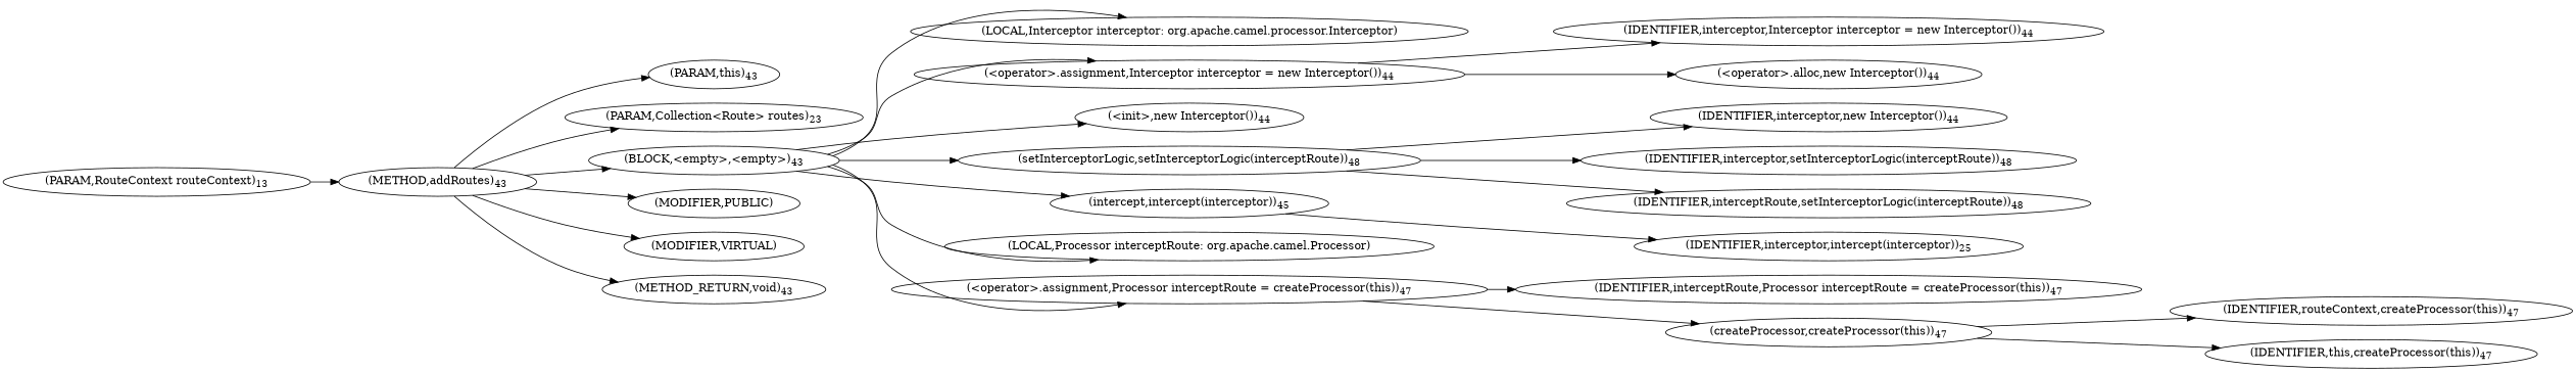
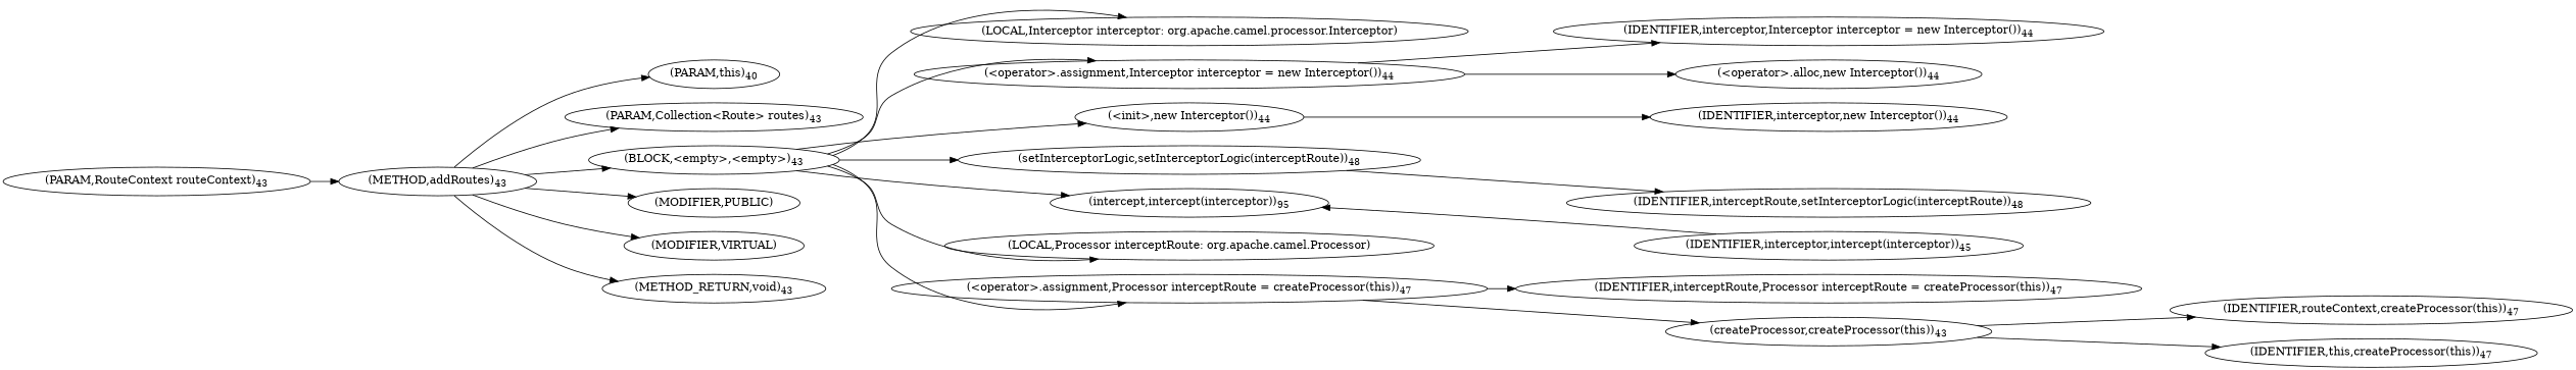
  digraph {
    rankdir=LR
    n1 [label=<(METHOD,addRoutes)<SUB>43</SUB>>]
-   n2 [label=<(PARAM,this)<SUB>43</SUB>>]
-   n3 [label=<(PARAM,Collection&lt;Route&gt; routes)<SUB>23</SUB>>]
+   n2 [label=<(PARAM,this)<SUB>40</SUB>>]
+   n3 [label=<(PARAM,Collection&lt;Route&gt; routes)<SUB>43</SUB>>]
    n4 [label=<(BLOCK,&lt;empty&gt;,&lt;empty&gt;)<SUB>43</SUB>>]
    n5 [label=<(MODIFIER,PUBLIC)>]
    n6 [label=<(MODIFIER,VIRTUAL)>]
    n7 [label=<(METHOD_RETURN,void)<SUB>43</SUB>>]
-   n8 [label=<(PARAM,RouteContext routeContext)<SUB>13</SUB>>]
+   n8 [label=<(PARAM,RouteContext routeContext)<SUB>43</SUB>>]
    n9 [label=<(LOCAL,Interceptor interceptor: org.apache.camel.processor.Interceptor)>]
    n10 [label=<(&lt;operator&gt;.assignment,Interceptor interceptor = new Interceptor())<SUB>44</SUB>>]
    n11 [label=<(&lt;init&gt;,new Interceptor())<SUB>44</SUB>>]
-   n12 [label=<(intercept,intercept(interceptor))<SUB>45</SUB>>]
+   n12 [label=<(intercept,intercept(interceptor))<SUB>95</SUB>>]
    n13 [label=<(LOCAL,Processor interceptRoute: org.apache.camel.Processor)>]
    n14 [label=<(&lt;operator&gt;.assignment,Processor interceptRoute = createProcessor(this))<SUB>47</SUB>>]
    n15 [label=<(setInterceptorLogic,setInterceptorLogic(interceptRoute))<SUB>48</SUB>>]
    n16 [label=<(IDENTIFIER,interceptor,Interceptor interceptor = new Interceptor())<SUB>44</SUB>>]
    n17 [label=<(&lt;operator&gt;.alloc,new Interceptor())<SUB>44</SUB>>]
    n18 [label=<(IDENTIFIER,interceptor,new Interceptor())<SUB>44</SUB>>]
-   n19 [label=<(IDENTIFIER,interceptor,intercept(interceptor))<SUB>25</SUB>>]
+   n19 [label=<(IDENTIFIER,interceptor,intercept(interceptor))<SUB>45</SUB>>]
    n20 [label=<(IDENTIFIER,interceptRoute,Processor interceptRoute = createProcessor(this))<SUB>47</SUB>>]
-   n21 [label=<(createProcessor,createProcessor(this))<SUB>47</SUB>>]
-   n22 [label=<(IDENTIFIER,interceptor,setInterceptorLogic(interceptRoute))<SUB>48</SUB>>]
+   n21 [label=<(createProcessor,createProcessor(this))<SUB>43</SUB>>]
    n23 [label=<(IDENTIFIER,interceptRoute,setInterceptorLogic(interceptRoute))<SUB>48</SUB>>]
    n24 [label=<(IDENTIFIER,routeContext,createProcessor(this))<SUB>47</SUB>>]
    n25 [label=<(IDENTIFIER,this,createProcessor(this))<SUB>47</SUB>>]
    n1 -> n2
    n1 -> n3
    n1 -> n4
    n1 -> n5
    n1 -> n6
    n1 -> n7
    n4 -> n9
    n4 -> n10
    n4 -> n11
    n4 -> n12
    n4 -> n13
    n4 -> n14
    n4 -> n15
    n8 -> n1
    n10 -> n16
    n10 -> n17
-   n15 -> n18
-   n12 -> n19
+   n11 -> n18
+   n19 -> n12
    n14 -> n20
    n14 -> n21
-   n15 -> n22
    n15 -> n23
    n21 -> n24
    n21 -> n25
  }
